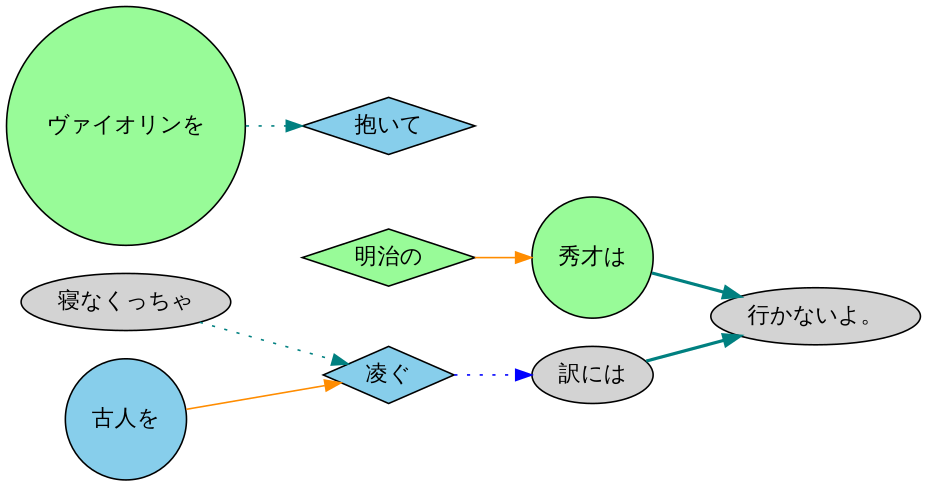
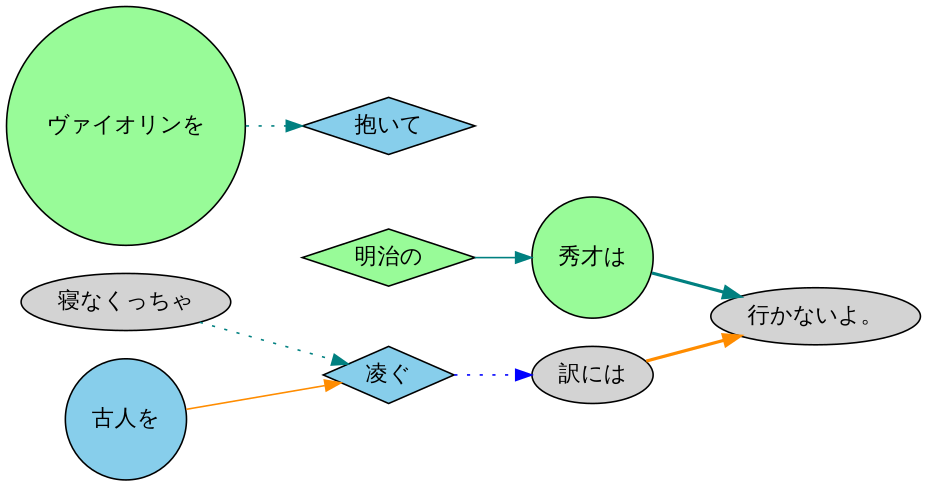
  digraph {
    fontname="DejaVu Serif"
    rankdir=LR
    node [fillcolor=palegreen fontname="DejaVu Serif" shape=diamond style=filled]
    edge [color=teal fontname="DejaVu Serif" style=dotted]
    n1 [label="明治の"]
    n2 [label="秀才は" shape=circle]
    n3 [fillcolor=lightgrey label="行かないよ。" shape=ellipse]
    n4 [label="ヴァイオリンを" shape=circle]
    n5 [fillcolor=skyblue label="抱いて"]
    n6 [fillcolor=lightgrey label="寝なくっちゃ" shape=ellipse]
    n7 [fillcolor=skyblue label="凌ぐ"]
    n8 [fillcolor=lightgrey label="訳には" shape=ellipse]
    n9 [fillcolor=skyblue label="古人を" shape=circle]
-   n1 -> n2 [color=darkorange style=solid]
+   n1 -> n2 [style=solid]
    n2 -> n3 [style=bold]
    n4 -> n5
    n6 -> n7
    n7 -> n8 [color=blue]
-   n8 -> n3 [style=bold]
+   n8 -> n3 [color=darkorange style=bold]
    n9 -> n7 [color=darkorange style=solid]
  }
